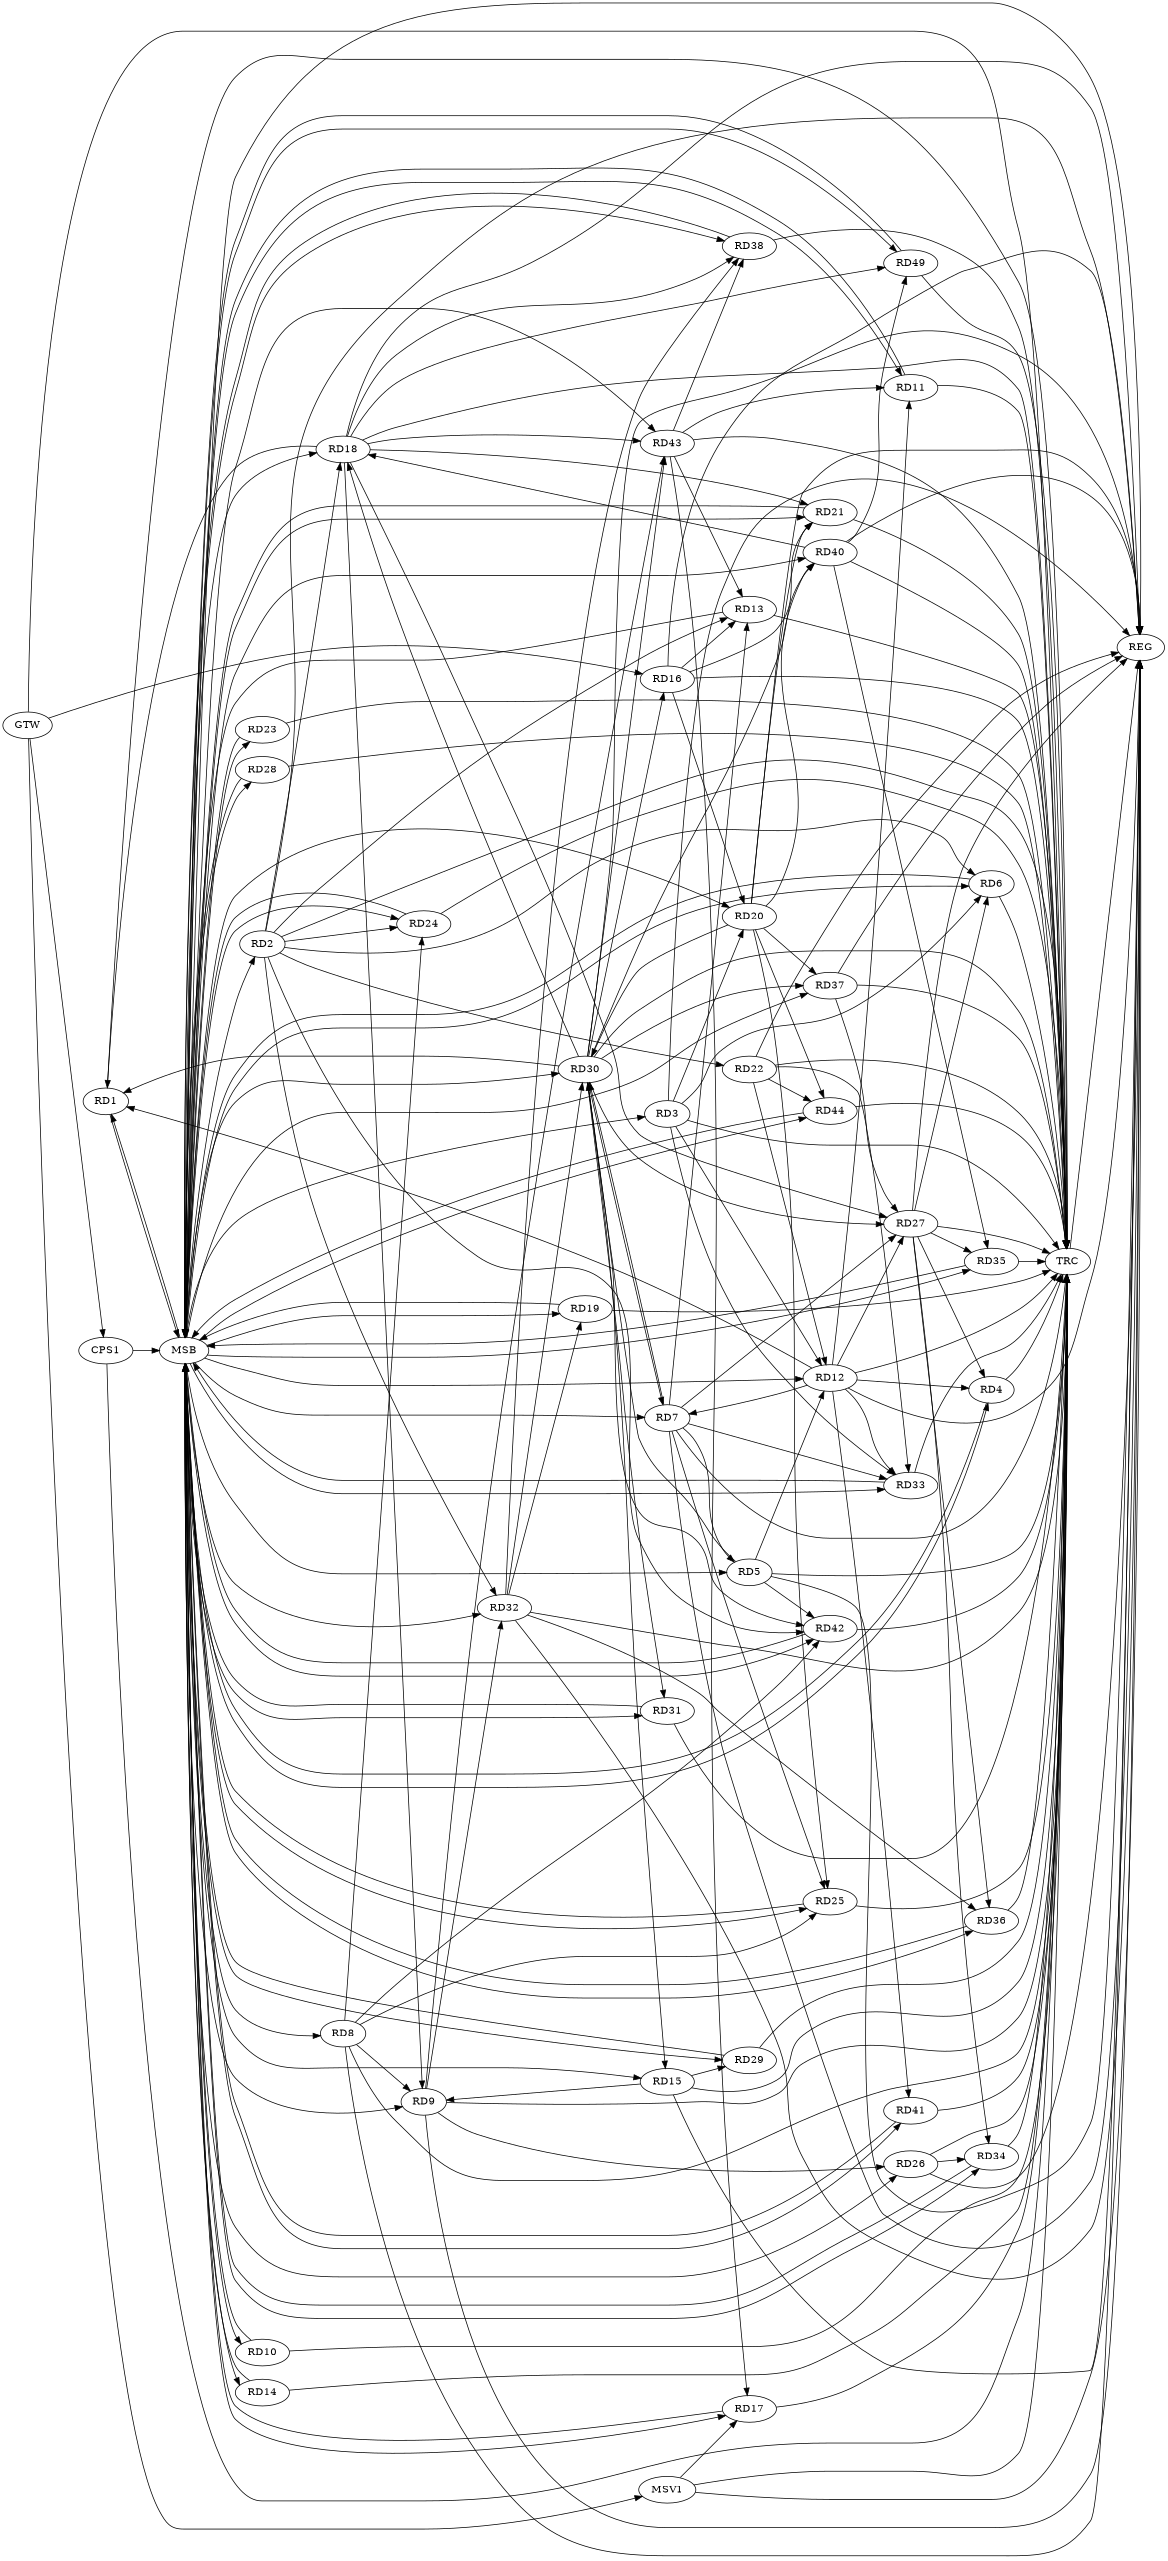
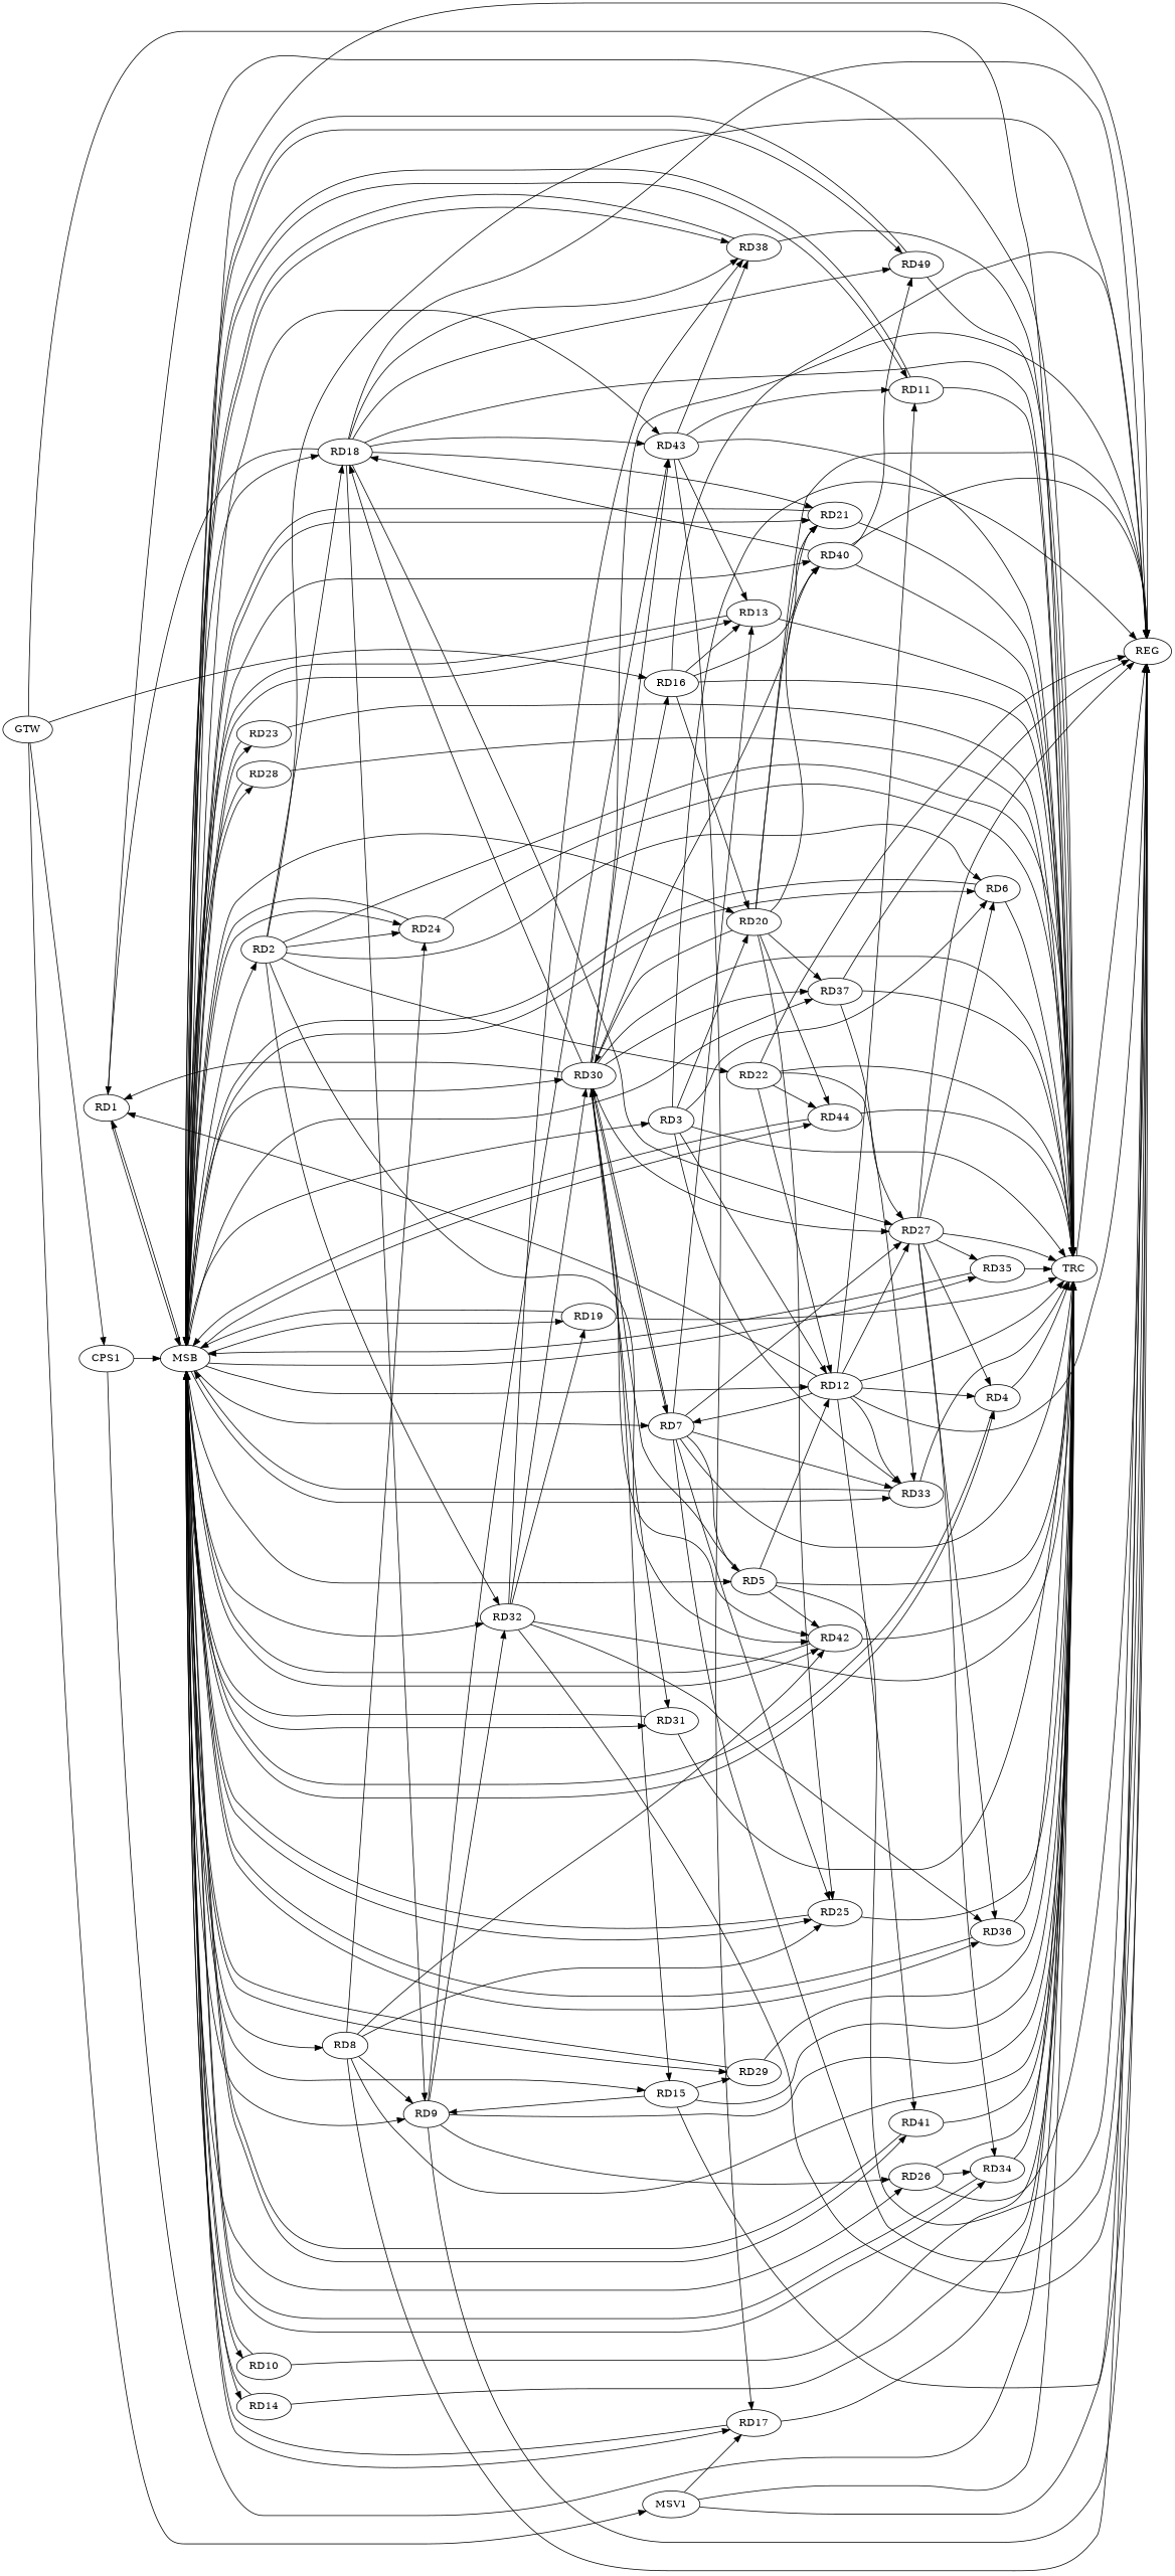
  strict digraph {
    rankdir=LR
    n1 [label=RD1]
    n2 [label=MSB]
    n3 [label=TRC]
    n4 [label=RD2]
    n5 [label=RD6]
    n6 [label=RD18]
    n7 [label=RD24]
    n8 [label=RD32]
    n9 [label=RD42]
    n10 [label=REG]
    n11 [label=RD3]
    n12 [label=RD12]
    n13 [label=RD20]
    n14 [label=RD33]
    n15 [label=RD4]
    n16 [label=RD5]
    n17 [label=RD30]
    n18 [label=RD7]
    n19 [label=RD13]
    n20 [label=RD25]
    n21 [label=RD8]
    n22 [label=RD9]
    n23 [label=RD26]
    n24 [label=RD43]
    n25 [label=RD10]
    n26 [label=RD11]
    n27 [label=RD41]
    n28 [label=RD14]
    n29 [label=RD15]
    n30 [label=RD29]
    n31 [label=RD21]
    n32 [label=RD17]
    n33 [label=RD38]
    n34 [label=RD49]
    n35 [label=RD19]
    n36 [label=RD37]
    n37 [label=RD40]
    n38 [label=RD44]
    n39 [label=RD23]
    n40 [label=RD34]
    n41 [label=RD35]
    n42 [label=RD36]
    n43 [label=RD28]
    n44 [label=RD31]
    n45 [label=RD22]
    n46 [label=RD27]
    n47 [label=RD16]
    n48 [label=CPS1]
    n49 [label=GTW]
    n50 [label=MSV1]
    n1 -> n2
    n1 -> n3
    n2 -> n1
    n2 -> n4
    n2 -> n5
    n2 -> n6
    n2 -> n7
    n2 -> n8
    n2 -> n9
    n2 -> n10
    n2 -> n11
    n2 -> n12
    n2 -> n13
    n2 -> n14
    n2 -> n15
    n2 -> n16
    n2 -> n17
    n2 -> n18
-   n4 -> n19
+   n2 -> n19
    n2 -> n20
    n2 -> n21
    n2 -> n22
    n2 -> n23
    n2 -> n24
    n2 -> n25
    n2 -> n26
    n2 -> n27
    n2 -> n28
    n2 -> n29
    n2 -> n30
    n2 -> n31
    n2 -> n32
    n2 -> n33
    n2 -> n34
    n2 -> n35
    n2 -> n36
    n2 -> n37
    n2 -> n38
    n2 -> n39
    n2 -> n40
    n2 -> n41
    n2 -> n42
    n2 -> n43
    n2 -> n44
    n3 -> n10
    n4 -> n3
    n4 -> n5
    n4 -> n6
    n4 -> n7
    n4 -> n8
    n4 -> n9
    n4 -> n10
    n4 -> n45
    n5 -> n2
    n5 -> n3
    n6 -> n1
    n6 -> n3
    n6 -> n10
    n6 -> n22
    n6 -> n24
    n6 -> n31
    n6 -> n33
    n6 -> n34
    n6 -> n46
    n7 -> n2
    n7 -> n3
    n8 -> n3
    n8 -> n10
    n8 -> n17
    n8 -> n33
    n8 -> n35
    n8 -> n42
    n9 -> n2
    n9 -> n3
    n11 -> n3
    n11 -> n5
    n11 -> n10
    n11 -> n12
    n11 -> n13
    n11 -> n14
    n12 -> n1
    n12 -> n3
    n12 -> n10
    n12 -> n14
    n12 -> n15
    n12 -> n18
    n12 -> n26
    n12 -> n27
    n12 -> n46
    n13 -> n10
    n13 -> n17
    n13 -> n20
    n13 -> n31
    n13 -> n36
    n13 -> n37
    n13 -> n38
    n14 -> n2
    n14 -> n3
    n15 -> n2
    n15 -> n3
    n16 -> n3
    n16 -> n9
    n16 -> n10
    n16 -> n12
    n16 -> n17
    n17 -> n1
    n17 -> n3
    n17 -> n6
    n17 -> n9
    n17 -> n10
    n17 -> n18
    n17 -> n24
    n17 -> n29
    n17 -> n36
    n17 -> n37
    n17 -> n44
    n17 -> n46
    n17 -> n47
    n18 -> n3
    n18 -> n10
    n18 -> n14
    n18 -> n16
    n18 -> n17
    n18 -> n19
    n18 -> n20
    n18 -> n46
    n19 -> n2
    n19 -> n3
    n20 -> n2
    n20 -> n3
    n21 -> n3
    n21 -> n7
    n21 -> n9
    n21 -> n10
    n21 -> n20
    n21 -> n22
    n22 -> n3
    n22 -> n8
    n22 -> n10
    n22 -> n23
    n22 -> n24
    n23 -> n3
    n23 -> n10
    n23 -> n40
    n24 -> n3
    n24 -> n19
    n24 -> n26
    n24 -> n32
    n24 -> n33
    n25 -> n2
    n25 -> n3
    n26 -> n2
    n26 -> n3
    n27 -> n2
    n27 -> n3
    n28 -> n2
    n28 -> n3
    n29 -> n3
    n29 -> n10
    n29 -> n22
    n29 -> n30
    n30 -> n2
    n30 -> n3
    n31 -> n2
    n31 -> n3
    n32 -> n2
    n32 -> n3
    n33 -> n2
    n33 -> n3
    n34 -> n2
    n34 -> n3
    n35 -> n2
    n35 -> n3
    n36 -> n3
    n36 -> n10
    n36 -> n46
    n37 -> n3
    n37 -> n6
    n37 -> n10
    n37 -> n34
-   n37 -> n41
    n38 -> n2
    n38 -> n3
    n39 -> n2
    n39 -> n3
    n40 -> n2
    n40 -> n3
    n41 -> n2
    n41 -> n3
    n42 -> n2
    n42 -> n3
    n43 -> n2
    n43 -> n3
    n44 -> n2
    n44 -> n3
    n45 -> n3
    n45 -> n10
    n45 -> n12
    n45 -> n14
    n45 -> n38
    n46 -> n3
    n46 -> n5
    n46 -> n10
    n46 -> n15
    n46 -> n40
    n46 -> n41
    n46 -> n42
    n47 -> n3
    n47 -> n10
    n47 -> n13
    n47 -> n19
    n47 -> n31
    n48 -> n2
    n48 -> n3
    n49 -> n3
    n49 -> n47
    n49 -> n48
    n49 -> n50
    n50 -> n3
    n50 -> n10
    n50 -> n32
  }
